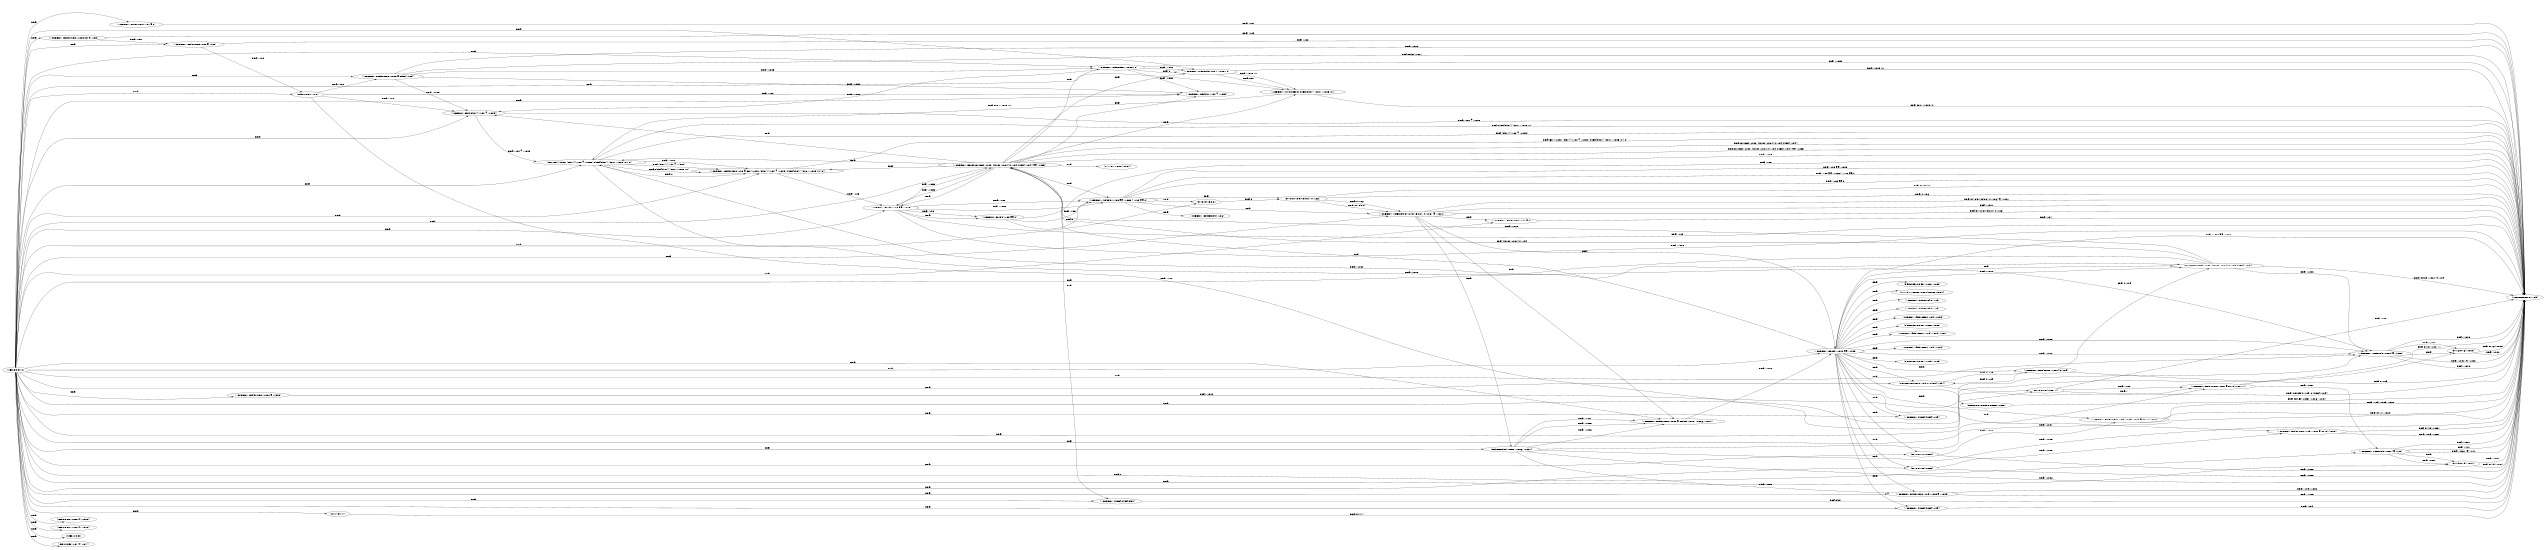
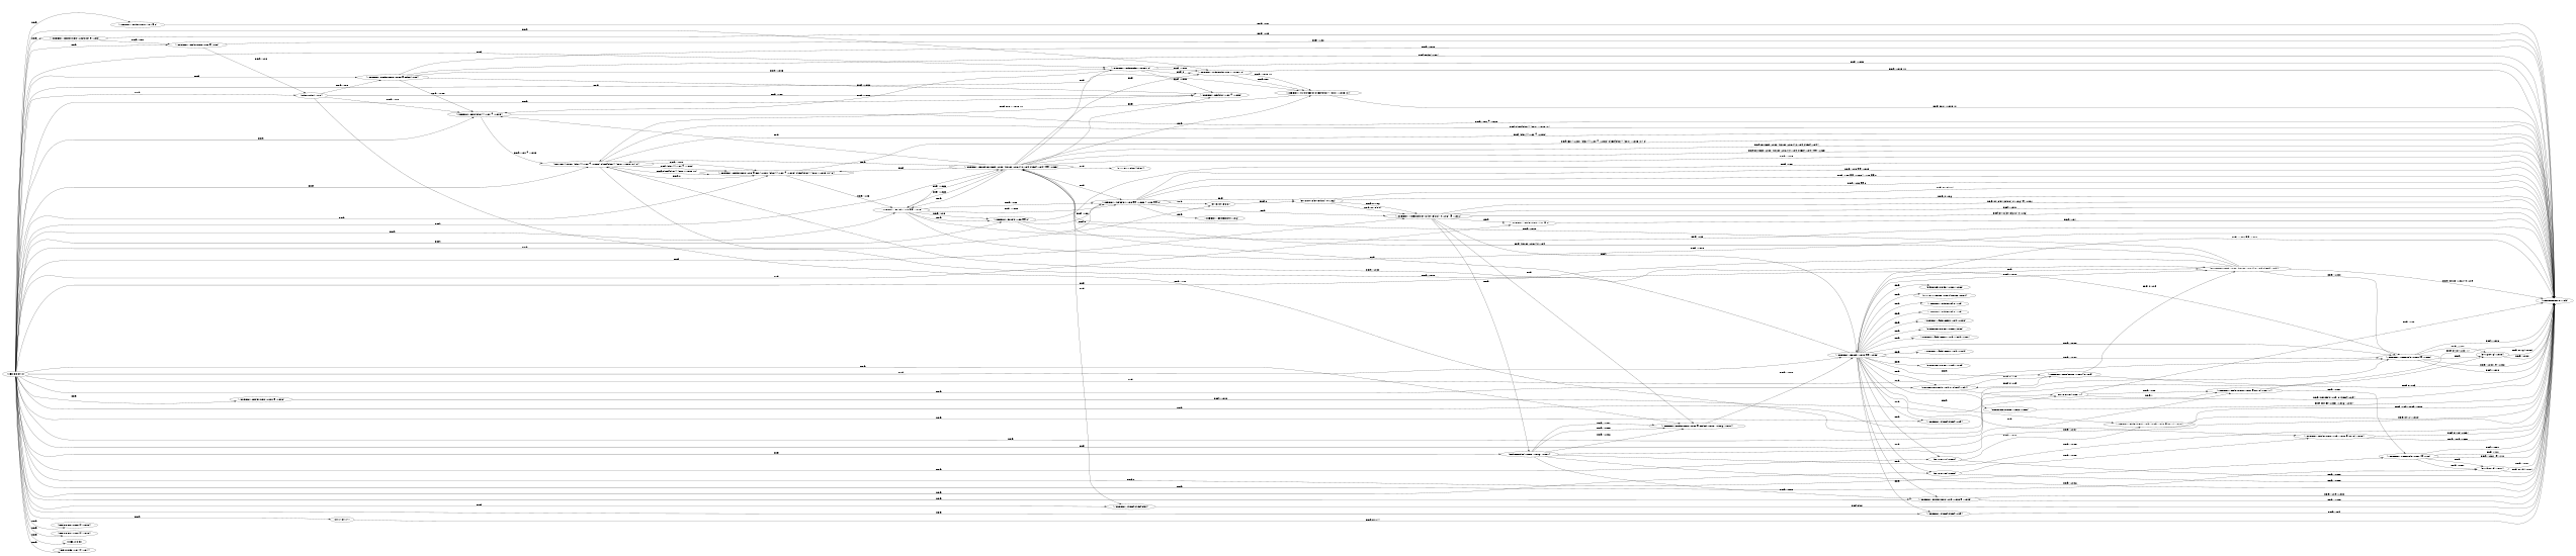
  digraph {
    fontname="DejaVu Sans"
    rankdir=LR
    node [fontname="DejaVu Sans"]
    edge [fontname="DejaVu Sans"]
    n1 [label="(METHOD,FUN1)"]
    n2 [label="(<operator>.assignment,VAR2[100] = VAR3)"]
    n3 [label="(<operator>.assignment,VAR1 = VAR2)"]
    n4 [label="(<operator>.assignment,VAR7 = 0)"]
    n5 [label="(<operator>.assignment,VAR11 = VAR12)"]
    n6 [label="(<operator>.assignment,VAR13 = strlen(VAR1))"]
    n7 [label="(strlen,strlen(VAR1))"]
    n8 [label="(<operator>.notEquals,FUN2(FUN3(2,2), &VAR6) != VAR14)"]
    n9 [label="(FUN3,FUN3(2,2))"]
    n10 [label="(<operator>.assignment,VAR7 = 1)"]
    n11 [label="(<operator>.assignment,VAR11 = socket(VAR15, VAR16, VAR17))"]
    n12 [label="(socket,socket(VAR15, VAR16, VAR17))"]
    n13 [label="(<operator>.equals,VAR11 == VAR12)"]
    n14 [label="(memset,memset(&VAR9, 0, sizeof(VAR9)))"]
    n15 [label="(<operator>.sizeOf,sizeof(VAR9))"]
    n16 [label="(<operator>.assignment,VAR9.VAR18 = VAR15)"]
    n17 [label="(FUN4,FUN4(VAR21))"]
    n18 [label="(FUN5,FUN5(VAR23))"]
    n19 [label="(<operator>.equals,connect(VAR11, (struct VAR24*)&VAR9, sizeof(VAR9)) == VAR25)"]
    n20 [label="(connect,connect(VAR11, (struct VAR24*)&VAR9, sizeof(VAR9)))"]
    n21 [label="(<operator>.sizeOf,sizeof(VAR9))"]
    n22 [label="(<operator>.assignment,VAR8 = recv(VAR11, (char *)(VAR1 + VAR13), sizeof(char) * (100 - VAR13 - 1), 0))"]
    n23 [label="(recv,recv(VAR11, (char *)(VAR1 + VAR13), sizeof(char) * (100 - VAR13 - 1), 0))"]
    n24 [label="(<operator>.cast,(char *)(VAR1 + VAR13))"]
    n25 [label="(<operator>.addition,VAR1 + VAR13)"]
    n26 [label="(<operator>.multiplication,sizeof(char) * (100 - VAR13 - 1))"]
    n27 [label="(<operator>.sizeOf,sizeof(char))"]
    n28 [label="(<operator>.subtraction,100 - VAR13 - 1)"]
    n29 [label="(<operator>.subtraction,VAR13 - 1)"]
    n30 [label="(<operator>.equals,VAR8 == VAR25)"]
    n31 [label="(<operator>.equals,VAR8 == 0)"]
    n32 [label="(IDENTIFIER,VAR10,if (VAR10))"]
    n33 [label="(IDENTIFIER,VAR10,if (VAR10))"]
    n34 [label="(LITERAL,0,do)"]
    n35 [label="(<operator>.notEquals,VAR11 != VAR12)"]
    n36 [label="(FUN6,FUN6(VAR11))"]
    n37 [label="(IDENTIFIER,VAR7,if (VAR7))"]
    n38 [label="(FUN7,FUN7())"]
    n39 [label="(<operator>.assignment,VAR27 = FUN8(VAR1, \"\"))"]
    n40 [label="(FUN8,FUN8(VAR1, \"\"))"]
    n41 [label="(<operator>.notEquals,VAR27 != NULL)"]
    n42 [label="(FUN9,FUN9(VAR27))"]
    n43 [label="(METHOD_RETURN,void)"]
    n44 [label="(FUN2,FUN2(FUN3(2,2), &VAR6))"]
    n45 [label="(<operator>.assignment,VAR9.VAR19.VAR20 = FUN4(VAR21))"]
    n46 [label="(<operator>.assignment,VAR9.VAR22 = FUN5(VAR23))"]
    n47 [label="(<operator>.cast,(struct VAR24*)&VAR9)"]
    n48 [label="(<operator>.addressOf,&VAR9)"]
    n49 [label="(<operator>.fieldAccess,VAR9.VAR18)"]
    n50 [label="(FIELD_IDENTIFIER,VAR18,VAR18)"]
    n51 [label="(<operator>.fieldAccess,VAR9.VAR19.VAR20)"]
    n52 [label="(<operator>.fieldAccess,VAR9.VAR19)"]
    n53 [label="(FIELD_IDENTIFIER,VAR19,VAR19)"]
    n54 [label="(FIELD_IDENTIFIER,VAR20,VAR20)"]
-   n55 [label="(FIELD_IDENTIFIER,FIELD22,VAR22)"]
+   n55 [label="(FIELD_IDENTIFIER,VAR22,VAR22)"]
    n56 [label="(UNKNOWN,struct VAR24*,struct VAR24*)"]
    n57 [label="(<operator>.addressOf,&VAR9)"]
    n58 [label="(<operator>.logicalOr,VAR8 == VAR25 || VAR8 == 0)"]
    n59 [label="(UNKNOWN,char *,char *)"]
    n60 [label="(<operator>.addressOf,&VAR6)"]
    n1 -> n2 [label="DDG: "]
    n1 -> n3 [label="DDG: "]
    n1 -> n4 [label="DDG: "]
    n1 -> n5 [label="DDG: "]
    n1 -> n6 [label="DDG: "]
    n1 -> n7 [label="DDG: "]
    n1 -> n8 [label="DDG: "]
    n1 -> n9 [label="DDG: "]
    n1 -> n10 [label="DDG: "]
    n1 -> n11 [label="DDG: "]
    n1 -> n12 [label="DDG: "]
    n1 -> n13 [label="DDG: "]
    n1 -> n14 [label="DDG: "]
    n1 -> n15 [label="DDG: "]
    n1 -> n16 [label="DDG: "]
    n1 -> n17 [label="DDG: "]
    n1 -> n18 [label="DDG: "]
    n1 -> n19 [label="DDG: "]
    n1 -> n20 [label="DDG: "]
    n1 -> n21 [label="DDG: "]
    n1 -> n22 [label="DDG: "]
    n1 -> n23 [label="DDG: "]
    n1 -> n24 [label="DDG: "]
    n1 -> n25 [label="DDG: "]
    n1 -> n26 [label="DDG: "]
    n1 -> n27 [label="DDG: "]
    n1 -> n28 [label="DDG: "]
    n1 -> n29 [label="DDG: "]
    n1 -> n30 [label="DDG: "]
+   n1 -> n31 [label="DDG: "]
    n1 -> n32 [label="DDG: "]
    n1 -> n33 [label="DDG: "]
    n1 -> n34 [label="DDG: "]
    n1 -> n35 [label="DDG: "]
    n1 -> n36 [label="DDG: "]
    n1 -> n37 [label="DDG: "]
    n1 -> n38 [label="DDG: "]
    n1 -> n39 [label="DDG: "]
    n1 -> n40 [label="DDG: "]
    n1 -> n41 [label="DDG: 1"]
    n1 -> n42 [label="DDG: "]
    n2 -> n3 [label="DDG: VAR2"]
    n2 -> n43 [label="DDG: VAR3"]
    n3 -> n7 [label="DDG: VAR1"]
    n3 -> n43 [label="DDG: VAR2"]
    n4 -> n43 [label="DDG: VAR7"]
    n5 -> n35 [label="DDG: VAR11"]
    n6 -> n24 [label="DDG: VAR13"]
    n6 -> n25 [label="DDG: VAR13"]
    n6 -> n29 [label="DDG: VAR13"]
    n6 -> n43 [label="DDG: VAR13"]
    n6 -> n43 [label="DDG: strlen(VAR1)"]
    n7 -> n6 [label="DDG: VAR1"]
    n7 -> n24 [label="DDG: VAR1"]
    n7 -> n25 [label="DDG: VAR1"]
    n7 -> n40 [label="DDG: VAR1"]
    n8 -> n10 [label="CDG: "]
    n8 -> n11 [label="CDG: "]
    n8 -> n12 [label="CDG: "]
    n8 -> n13 [label="CDG: "]
    n8 -> n43 [label="DDG: FUN2(FUN3(2,2), &VAR6) != VAR14"]
    n8 -> n43 [label="DDG: VAR14"]
    n8 -> n43 [label="DDG: FUN2(FUN3(2,2), &VAR6)"]
    n9 -> n44 [label="DDG: 2"]
    n10 -> n43 [label="DDG: VAR7"]
    n11 -> n13 [label="DDG: VAR11"]
    n12 -> n11 [label="DDG: VAR15"]
    n12 -> n11 [label="DDG: VAR16"]
    n12 -> n11 [label="DDG: VAR17"]
    n12 -> n16 [label="DDG: VAR15"]
    n12 -> n43 [label="DDG: VAR17"]
    n12 -> n43 [label="DDG: VAR15"]
    n12 -> n43 [label="DDG: VAR16"]
    n13 -> n14 [label="CDG: "]
    n13 -> n15 [label="CDG: "]
    n13 -> n16 [label="CDG: "]
    n13 -> n17 [label="CDG: "]
    n13 -> n18 [label="CDG: "]
    n13 -> n19 [label="CDG: "]
    n13 -> n20 [label="DDG: VAR11"]
    n13 -> n20 [label="CDG: "]
    n13 -> n21 [label="CDG: "]
    n13 -> n35 [label="DDG: VAR11"]
    n13 -> n35 [label="DDG: VAR12"]
    n13 -> n43 [label="DDG: VAR11 == VAR12"]
    n13 -> n45 [label="CDG: "]
    n13 -> n46 [label="CDG: "]
    n13 -> n47 [label="CDG: "]
    n13 -> n48 [label="CDG: "]
    n13 -> n49 [label="CDG: "]
    n13 -> n50 [label="CDG: "]
    n13 -> n51 [label="CDG: "]
    n13 -> n52 [label="CDG: "]
    n13 -> n53 [label="CDG: "]
    n13 -> n54 [label="CDG: "]
    n13 -> n55 [label="CDG: "]
    n13 -> n56 [label="CDG: "]
    n13 -> n57 [label="CDG: "]
    n14 -> n43 [label="DDG: memset(&VAR9, 0, sizeof(VAR9))"]
    n14 -> n47 [label="DDG: &VAR9"]
    n16 -> n43 [label="DDG: VAR15"]
    n16 -> n43 [label="DDG: VAR9.VAR18"]
    n17 -> n43 [label="DDG: VAR21"]
    n17 -> n45 [label="DDG: VAR21"]
    n18 -> n43 [label="DDG: VAR23"]
    n18 -> n46 [label="DDG: VAR23"]
    n19 -> n22 [label="CDG: "]
    n19 -> n23 [label="CDG: "]
    n19 -> n24 [label="CDG: "]
    n19 -> n25 [label="CDG: "]
    n19 -> n26 [label="CDG: "]
    n19 -> n27 [label="CDG: "]
    n19 -> n28 [label="CDG: "]
    n19 -> n29 [label="CDG: "]
    n19 -> n30 [label="DDG: VAR25"]
    n19 -> n30 [label="CDG: "]
    n19 -> n43 [label="DDG: connect(VAR11, (struct VAR24*)&VAR9, sizeof(VAR9))"]
    n19 -> n43 [label="DDG: connect(VAR11, (struct VAR24*)&VAR9, sizeof(VAR9)) == VAR25"]
    n19 -> n43 [label="DDG: VAR25"]
    n19 -> n58 [label="CDG: "]
    n19 -> n59 [label="CDG: "]
    n20 -> n19 [label="DDG: VAR11"]
    n20 -> n19 [label="DDG: (struct VAR24*)&VAR9"]
    n20 -> n23 [label="DDG: VAR11"]
    n20 -> n35 [label="DDG: VAR11"]
    n20 -> n43 [label="DDG: (struct VAR24*)&VAR9"]
    n21 -> n43 [label="DDG: VAR9"]
    n22 -> n30 [label="DDG: VAR8"]
    n22 -> n43 [label="DDG: recv(VAR11, (char *)(VAR1 + VAR13), sizeof(char) * (100 - VAR13 - 1), 0)"]
    n23 -> n22 [label="DDG: VAR11"]
    n23 -> n22 [label="DDG: (char *)(VAR1 + VAR13)"]
    n23 -> n22 [label="DDG: sizeof(char) * (100 - VAR13 - 1)"]
    n23 -> n22 [label="DDG: 0"]
    n23 -> n35 [label="DDG: VAR11"]
    n23 -> n43 [label="DDG: sizeof(char) * (100 - VAR13 - 1)"]
    n23 -> n43 [label="DDG: (char *)(VAR1 + VAR13)"]
    n24 -> n23 [label="DDG: VAR1 + VAR13"]
    n24 -> n43 [label="DDG: VAR1 + VAR13"]
    n26 -> n23 [label="DDG: 100 - VAR13 - 1"]
    n26 -> n43 [label="DDG: 100 - VAR13 - 1"]
    n27 -> n43 [label="DDG: char"]
    n28 -> n26 [label="DDG: 100"]
    n28 -> n26 [label="DDG: VAR13 - 1"]
    n28 -> n43 [label="DDG: VAR13 - 1"]
    n29 -> n24 [label="DDG: VAR13"]
    n29 -> n25 [label="DDG: VAR13"]
    n29 -> n28 [label="DDG: VAR13"]
    n29 -> n28 [label="DDG: 1"]
    n29 -> n43 [label="DDG: VAR13"]
    n30 -> n19 [label="DDG: VAR25"]
    n30 -> n31 [label="DDG: VAR8"]
    n30 -> n31 [label="CDG: "]
    n30 -> n43 [label="DDG: VAR8"]
    n30 -> n43 [label="DDG: VAR25"]
    n30 -> n58 [label="DDG: VAR8"]
    n30 -> n58 [label="DDG: VAR25"]
    n31 -> n43 [label="DDG: VAR8"]
    n31 -> n58 [label="DDG: VAR8"]
    n31 -> n58 [label="DDG: 0"]
    n35 -> n36 [label="DDG: VAR11"]
    n35 -> n36 [label="CDG: "]
    n35 -> n43 [label="DDG: VAR11 != VAR12"]
    n35 -> n43 [label="DDG: VAR11"]
    n35 -> n43 [label="DDG: VAR12"]
    n36 -> n43 [label="DDG: VAR11"]
    n36 -> n43 [label="DDG: FUN6(VAR11)"]
    n38 -> n43 [label="DDG: FUN7()"]
    n39 -> n41 [label="DDG: VAR27"]
    n39 -> n43 [label="DDG: FUN8(VAR1, \"\")"]
    n40 -> n39 [label="DDG: VAR1"]
    n40 -> n39 [label="DDG: \"\""]
    n40 -> n43 [label="DDG: VAR1"]
    n41 -> n42 [label="DDG: VAR27"]
    n41 -> n42 [label="CDG: "]
    n41 -> n43 [label="DDG: VAR27"]
    n41 -> n43 [label="DDG: NULL"]
    n41 -> n43 [label="DDG: VAR27 != NULL"]
    n42 -> n43 [label="DDG: VAR27"]
    n42 -> n43 [label="DDG: FUN9(VAR27)"]
    n44 -> n8 [label="DDG: FUN3(2,2)"]
    n44 -> n8 [label="DDG: &VAR6"]
    n44 -> n43 [label="DDG: FUN3(2,2)"]
    n44 -> n43 [label="DDG: &VAR6"]
    n45 -> n43 [label="DDG: VAR9.VAR19.VAR20"]
    n45 -> n43 [label="DDG: FUN4(VAR21)"]
    n46 -> n43 [label="DDG: FUN5(VAR23)"]
    n46 -> n43 [label="DDG: VAR9.VAR22"]
    n47 -> n14 [label="DDG: &VAR9"]
    n47 -> n20 [label="DDG: &VAR9"]
    n47 -> n43 [label="DDG: &VAR9"]
    n55 -> n43 [label="DDG: socket(VAR15, VAR16, VAR17)"]
    n58 -> n8 [label="CDG: "]
    n58 -> n9 [label="CDG: "]
    n58 -> n43 [label="DDG: VAR8 == 0"]
    n58 -> n43 [label="DDG: VAR8 == VAR25"]
    n58 -> n43 [label="DDG: VAR8 == VAR25 || VAR8 == 0"]
    n58 -> n44 [label="CDG: "]
    n58 -> n60 [label="CDG: "]
  }
